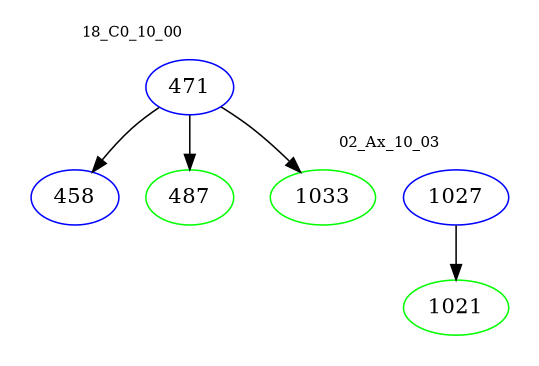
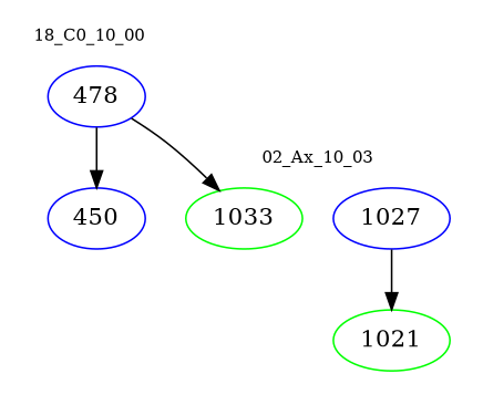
  digraph {
    node [color=blue]
    edge [color=black]
    n1 [label=1027]
    n2 [color=green label=1021]
    n3 [color=green label=1033]
-   n4 [label=471]
-   n5 [label=458]
-   n6 [color=green label=487]
+   n4 [label=478]
+   n5 [label=450]
    subgraph cluster_1 {
      color=white
      fontsize=10
      label="02_Ax_10_03"
      n1
      n2
      n3
    }
    subgraph cluster_2 {
      color=white
      fontsize=10
      label="18_C0_10_00"
      n4
      n5
-     n6
    }
    n1 -> n2
    n4 -> n3
    n4 -> n5
-   n4 -> n6
  }
